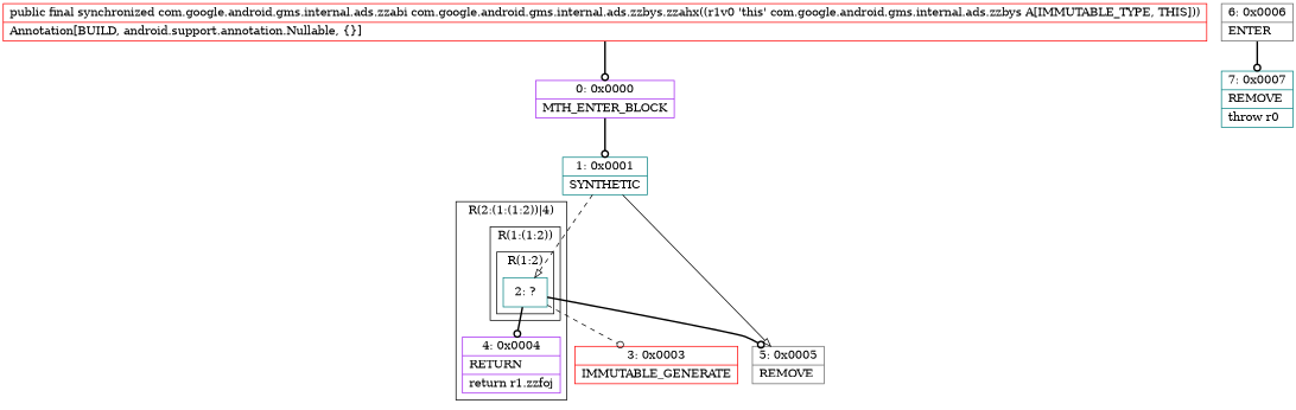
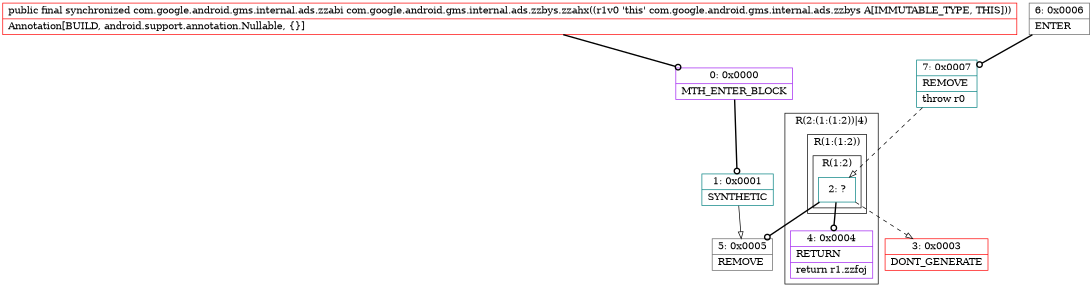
  digraph {
    node [color=teal shape=record]
    edge [arrowhead=odot style=bold]
    n1 [label="{2\:\ ?}"]
    n2 [color=purple label="{4\:\ 0x0004|RETURN\l|return r1.zzfoj\l}"]
-   n3 [color=red label="{3\:\ 0x0003|IMMUTABLE_GENERATE\l}"]
+   n3 [color=red label="{3\:\ 0x0003|DONT_GENERATE\l}"]
    n4 [color=gray40 label="{5\:\ 0x0005|REMOVE\l}"]
    n5 [color=purple label="{0\:\ 0x0000|MTH_ENTER_BLOCK\l}"]
    n6 [label="{1\:\ 0x0001|SYNTHETIC\l}"]
    n7 [color=gray40 label="{6\:\ 0x0006|ENTER\l}"]
    n8 [label="{7\:\ 0x0007|REMOVE\l|throw r0\l}"]
    n9 [color=red label="{public final synchronized com.google.android.gms.internal.ads.zzabi com.google.android.gms.internal.ads.zzbys.zzahx((r1v0 'this' com.google.android.gms.internal.ads.zzbys A[IMMUTABLE_TYPE, THIS]))  | Annotation[BUILD, android.support.annotation.Nullable, \{\}]\l}"]
    subgraph cluster_1 {
      label="R(2:(1:(1:2))|4)"
      n2
      subgraph cluster_2 {
        label="R(1:(1:2))"
        subgraph cluster_3 {
          label="R(1:2)"
          n1
        }
      }
    }
    n1 -> n2
-   n1 -> n3 [style=dashed]
+   n1 -> n3 [arrowhead=onormal style=dashed]
    n1 -> n4
    n5 -> n6
-   n6 -> n1 [arrowhead=onormal style=dashed]
+   n8 -> n1 [arrowhead=onormal style=dashed]
    n6 -> n4 [arrowhead=onormal style=solid]
    n7 -> n8
    n9 -> n5
  }
